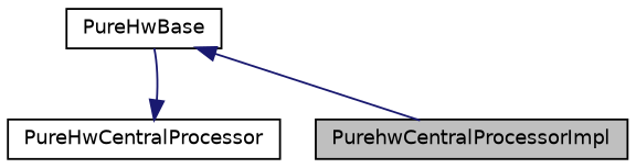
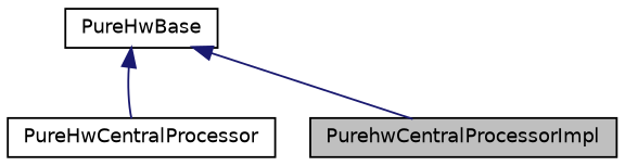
  digraph {
    node [color=black fillcolor=white fontname=Helvetica fontsize=10 shape=record style=filled]
    edge [color=midnightblue dir=back fontname=Helvetica fontsize=10 labelfontname=Helvetica labelfontsize=10 style=solid]
    n1 [fillcolor=grey75 fontcolor=black height=0.2 label=PurehwCentralProcessorImpl width=0.4]
    n2 [height=0.2 label=PureHwCentralProcessor width=0.4]
    n3 [height=0.2 label=PureHwBase width=0.4]
    n3 -> n1
-   n2 -> n3
+   n3 -> n2
  }
